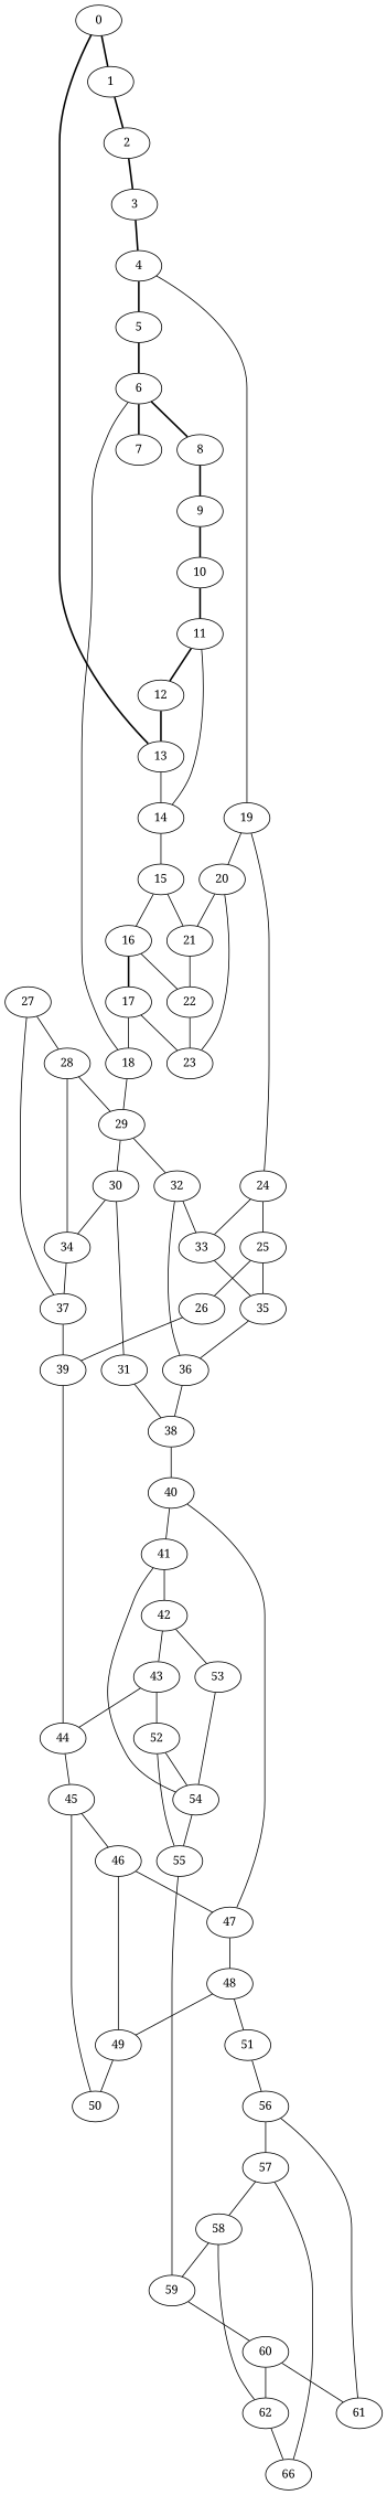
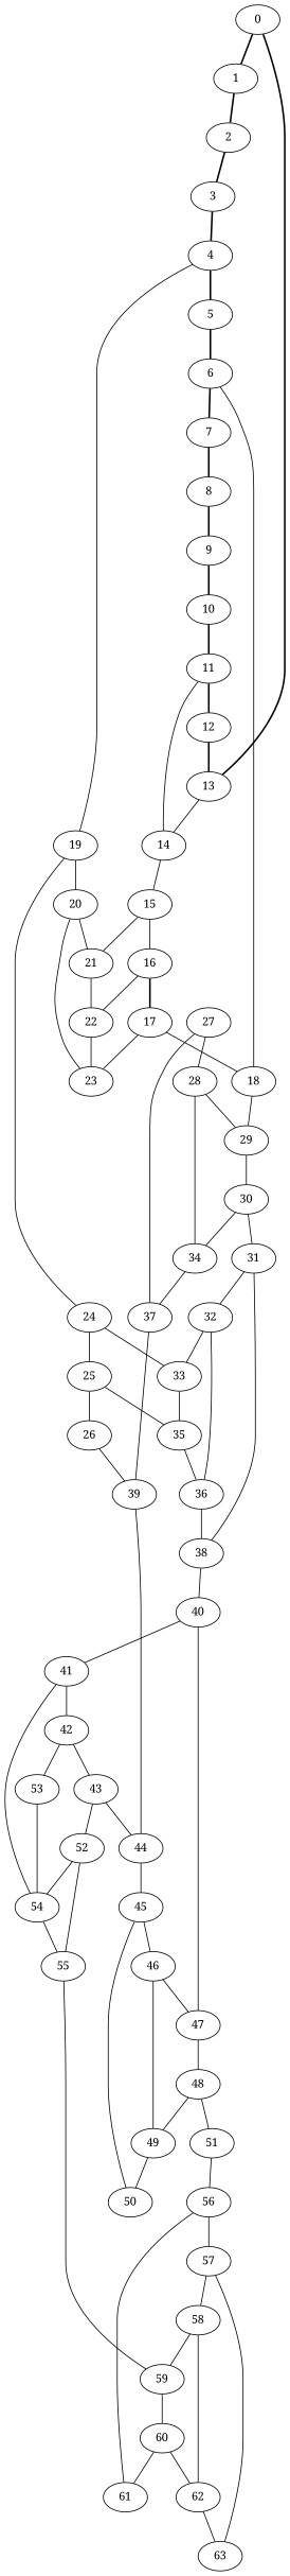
  graph {
    fontname="Noto Serif"
    node [fontname="Noto Serif"]
    edge [fontname="Noto Serif"]
    0
    1
    13
    2
    14
    3
    15
    4
    5
    19
    6
    20
    24
    7
    18
    21
    23
    25
    33
    8
    29
    9
    30
    10
    11
    12
    16
    17
    22
    34
    31
    26
    35
    39
    36
    27
    28
    37
    44
    38
    45
    32
    40
    41
    47
    42
    54
    48
    46
    50
    43
    53
    55
    49
    51
    52
    59
    56
    57
    61
    58
-   63 [label=66]
+   63
    60
    62
    0 -- 1 [style=bold]
    0 -- 13 [style=bold]
    1 -- 2 [style=bold]
    13 -- 14
    2 -- 3 [style=bold]
    14 -- 15
    3 -- 4 [style=bold]
    15 -- 21
    15 -- 16
    4 -- 5 [style=bold]
    4 -- 19
    5 -- 6 [style=bold]
    19 -- 20
    19 -- 24
    6 -- 7 [style=bold]
    6 -- 18
    20 -- 21
    20 -- 23
    24 -- 25
    24 -- 33
-   6 -- 8 [style=bold]
+   7 -- 8 [style=bold]
    18 -- 29
    21 -- 22
    25 -- 26
    25 -- 35
    33 -- 35
    8 -- 9 [style=bold]
    29 -- 30
    9 -- 10 [style=bold]
    30 -- 34
    30 -- 31
    10 -- 11 [style=bold]
    11 -- 14
    11 -- 12 [style=bold]
    12 -- 13 [style=bold]
    16 -- 17 [style=bold]
    16 -- 22
    17 -- 18
    17 -- 23
    22 -- 23
    34 -- 37
    31 -- 38
-   29 -- 32
+   31 -- 32
    26 -- 39
    35 -- 36
    39 -- 44
    36 -- 38
    27 -- 28
    27 -- 37
    28 -- 29
    28 -- 34
    37 -- 39
    44 -- 45
    38 -- 40
    45 -- 46
    45 -- 50
    32 -- 33
    32 -- 36
    40 -- 41
    40 -- 47
    41 -- 42
    41 -- 54
    47 -- 48
    42 -- 43
    42 -- 53
    54 -- 55
    48 -- 49
    48 -- 51
    46 -- 47
    46 -- 49
    43 -- 44
    43 -- 52
    53 -- 54
    55 -- 59
    49 -- 50
    51 -- 56
    52 -- 54
    52 -- 55
    59 -- 60
    56 -- 57
    56 -- 61
    57 -- 58
    57 -- 63
    58 -- 59
    58 -- 62
    60 -- 61
    60 -- 62
    62 -- 63
  }
